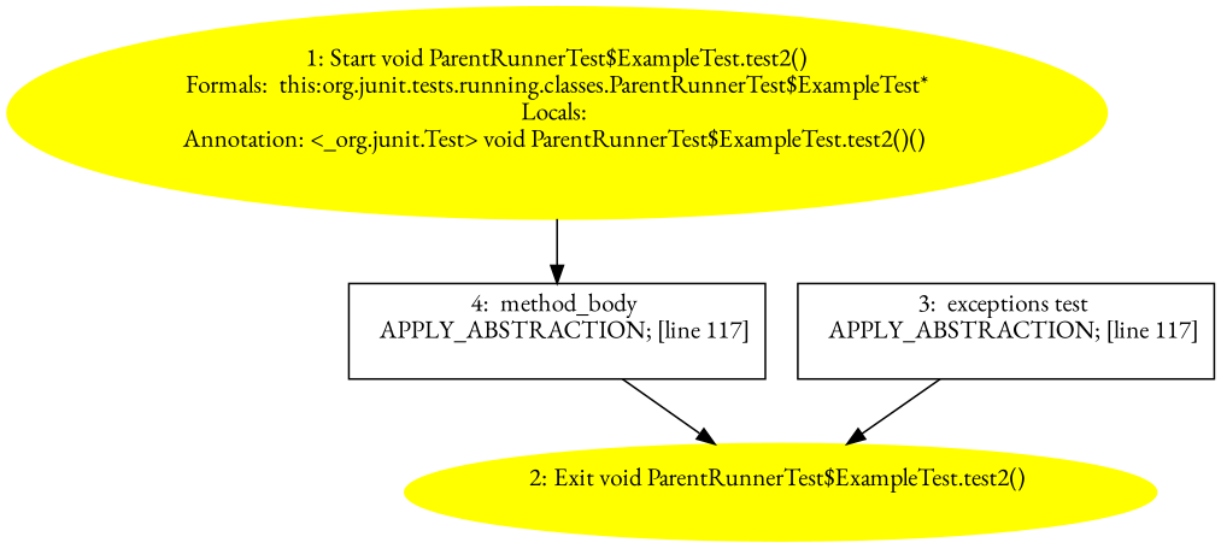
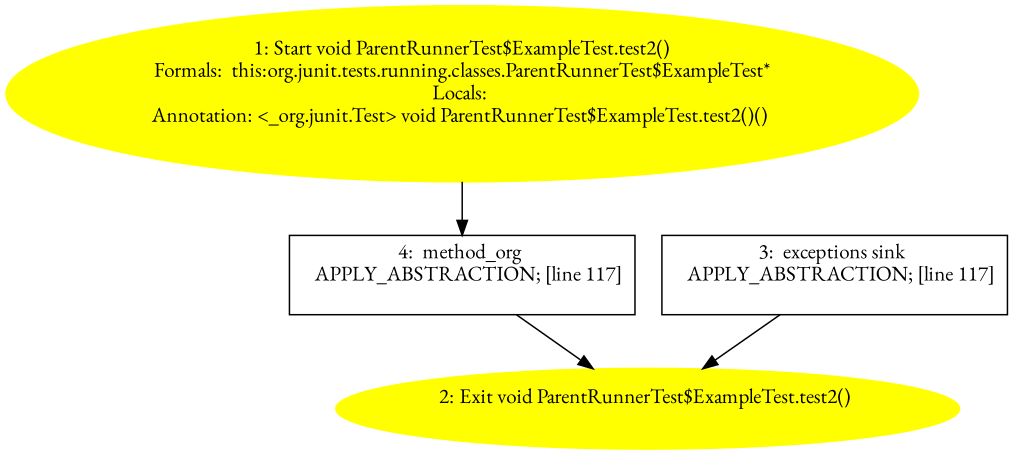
  digraph {
    fontname="EB Garamond"
    node [fontname="EB Garamond"]
    edge [fontname="EB Garamond"]
    n1 [color=yellow label="1: Start void ParentRunnerTest$ExampleTest.test2()\nFormals:  this:org.junit.tests.running.classes.ParentRunnerTest$ExampleTest*\nLocals: \nAnnotation: <_org.junit.Test> void ParentRunnerTest$ExampleTest.test2()() \n  " style=filled]
-   n2 [label="4:  method_body \n   APPLY_ABSTRACTION; [line 117]\n " shape=box]
+   n2 [label="4:  method_org \n   APPLY_ABSTRACTION; [line 117]\n " shape=box]
    n3 [color=yellow label="2: Exit void ParentRunnerTest$ExampleTest.test2() \n  " style=filled]
-   n4 [label="3:  exceptions test \n   APPLY_ABSTRACTION; [line 117]\n " shape=box]
+   n4 [label="3:  exceptions sink \n   APPLY_ABSTRACTION; [line 117]\n " shape=box]
    n1 -> n2
    n2 -> n3
    n4 -> n3
  }
